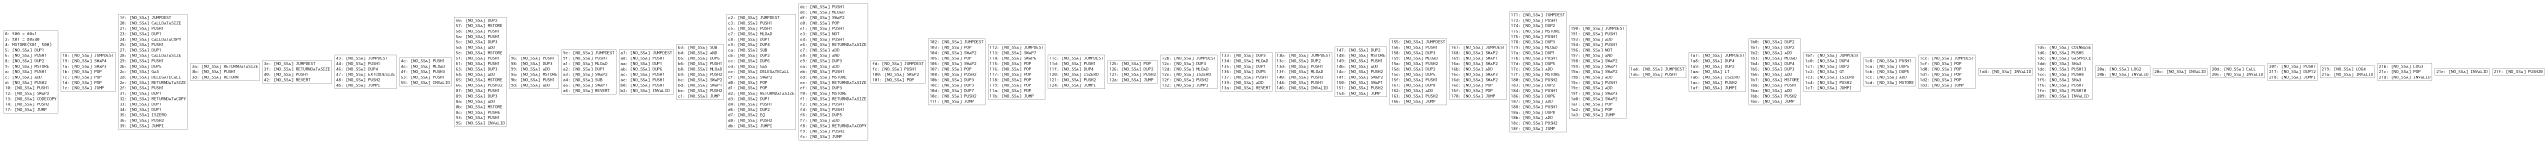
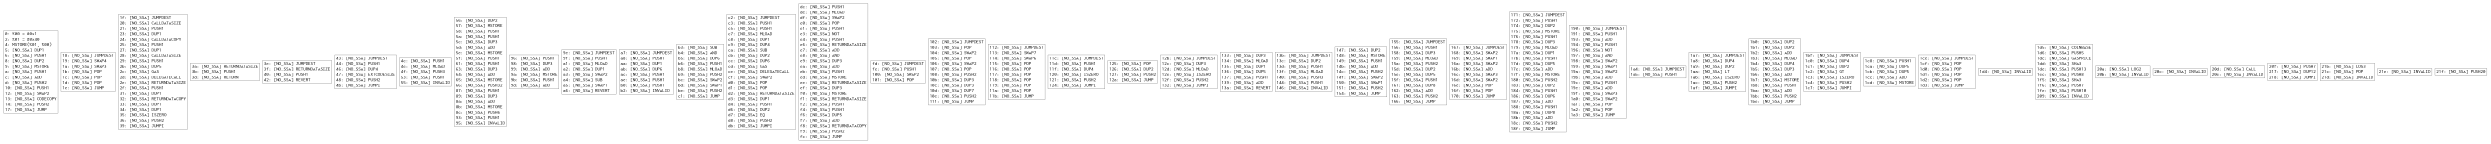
  digraph {
    node [fontname=Courier fontsize=30.0 rank=same shape=box]
    n1 [label="0: %00 = #0x1\l2: %01 = #0x40\l4: MSTORE(%01, %00)\l5: [NO_SSA] DUP1\l6: [NO_SSA] PUSH1\l8: [NO_SSA] DUP2\l9: [NO_SSA] MSTORE\la: [NO_SSA] PUSH1\lc: [NO_SSA] ADD\ld: [NO_SSA] PUSH2\l10: [NO_SSA] PUSH1\l12: [NO_SSA] SWAP2\l13: [NO_SSA] CODECOPY\l14: [NO_SSA] PUSH2\l17: [NO_SSA] JUMP\l"]
    n2 [label="18: [NO_SSA] JUMPDEST\l19: [NO_SSA] SWAP4\l1a: [NO_SSA] SWAP3\l1b: [NO_SSA] POP\l1c: [NO_SSA] POP\l1d: [NO_SSA] POP\l1e: [NO_SSA] JUMP\l"]
    n3 [label="1f: [NO_SSA] JUMPDEST\l20: [NO_SSA] CALLDATASIZE\l21: [NO_SSA] PUSH1\l23: [NO_SSA] DUP1\l24: [NO_SSA] CALLDATACOPY\l25: [NO_SSA] PUSH1\l27: [NO_SSA] DUP1\l28: [NO_SSA] CALLDATASIZE\l29: [NO_SSA] PUSH1\l2b: [NO_SSA] DUP5\l2c: [NO_SSA] GAS\l2d: [NO_SSA] DELEGATECALL\l2e: [NO_SSA] RETURNDATASIZE\l2f: [NO_SSA] PUSH1\l31: [NO_SSA] DUP1\l32: [NO_SSA] RETURNDATACOPY\l33: [NO_SSA] DUP1\l34: [NO_SSA] DUP1\l35: [NO_SSA] ISZERO\l36: [NO_SSA] PUSH2\l39: [NO_SSA] JUMPI\l"]
    n4 [label="3a: [NO_SSA] RETURNDATASIZE\l3b: [NO_SSA] PUSH1\l3d: [NO_SSA] RETURN\l"]
    n5 [label="3e: [NO_SSA] JUMPDEST\l3f: [NO_SSA] RETURNDATASIZE\l40: [NO_SSA] PUSH1\l42: [NO_SSA] REVERT\l"]
    n6 [label="43: [NO_SSA] JUMPDEST\l44: [NO_SSA] PUSH1\l46: [NO_SSA] DUP4\l47: [NO_SSA] EXTCODESIZE\l48: [NO_SSA] PUSH2\l4b: [NO_SSA] JUMPI\l"]
    n7 [label="4c: [NO_SSA] PUSH1\l4e: [NO_SSA] MLOAD\l4f: [NO_SSA] PUSH3\l53: [NO_SSA] PUSH1\l55: [NO_SSA] INVALID\l"]
    n8 [label="56: [NO_SSA] DUP2\l57: [NO_SSA] MSTORE\l58: [NO_SSA] PUSH1\l5a: [NO_SSA] PUSH1\l5c: [NO_SSA] DUP3\l5d: [NO_SSA] ADD\l5e: [NO_SSA] MSTORE\l5f: [NO_SSA] PUSH1\l61: [NO_SSA] PUSH1\l63: [NO_SSA] DUP3\l64: [NO_SSA] ADD\l65: [NO_SSA] MSTORE\l66: [NO_SSA] PUSH32\l87: [NO_SSA] PUSH1\l89: [NO_SSA] DUP3\l8a: [NO_SSA] ADD\l8b: [NO_SSA] MSTORE\l8c: [NO_SSA] PUSH6\l93: [NO_SSA] PUSH1\l95: [NO_SSA] INVALID\l"]
    n9 [label="96: [NO_SSA] PUSH1\l98: [NO_SSA] DUP3\l99: [NO_SSA] ADD\l9a: [NO_SSA] MSTORE\l9b: [NO_SSA] PUSH1\l9d: [NO_SSA] ADD\l"]
    n10 [label="9e: [NO_SSA] JUMPDEST\l9f: [NO_SSA] PUSH1\la1: [NO_SSA] MLOAD\la2: [NO_SSA] DUP1\la3: [NO_SSA] SWAP2\la4: [NO_SSA] SUB\la5: [NO_SSA] SWAP1\la6: [NO_SSA] REVERT\l"]
    n11 [label="a7: [NO_SSA] JUMPDEST\la8: [NO_SSA] PUSH1\laa: [NO_SSA] DUP1\lab: [NO_SSA] DUP6\lac: [NO_SSA] PUSH1\lae: [NO_SSA] PUSH1\lb0: [NO_SSA] PUSH1\lb2: [NO_SSA] INVALID\l"]
    n12 [label="b3: [NO_SSA] SUB\lb4: [NO_SSA] AND\lb5: [NO_SSA] DUP6\lb6: [NO_SSA] PUSH1\lb8: [NO_SSA] MLOAD\lb9: [NO_SSA] PUSH2\lbc: [NO_SSA] SWAP2\lbd: [NO_SSA] SWAP1\lbe: [NO_SSA] PUSH2\lc1: [NO_SSA] JUMP\l"]
    n13 [label="c2: [NO_SSA] JUMPDEST\lc3: [NO_SSA] PUSH1\lc5: [NO_SSA] PUSH1\lc7: [NO_SSA] MLOAD\lc8: [NO_SSA] DUP1\lc9: [NO_SSA] DUP4\lca: [NO_SSA] SUB\lcb: [NO_SSA] DUP2\lcc: [NO_SSA] DUP6\lcd: [NO_SSA] GAS\lce: [NO_SSA] DELEGATECALL\lcf: [NO_SSA] SWAP2\ld0: [NO_SSA] POP\ld1: [NO_SSA] POP\ld2: [NO_SSA] RETURNDATASIZE\ld3: [NO_SSA] DUP1\ld4: [NO_SSA] PUSH1\ld6: [NO_SSA] DUP2\ld7: [NO_SSA] EQ\ld8: [NO_SSA] PUSH2\ldb: [NO_SSA] JUMPI\l"]
    n14 [label="dc: [NO_SSA] PUSH1\lde: [NO_SSA] MLOAD\ldf: [NO_SSA] SWAP2\le0: [NO_SSA] POP\le1: [NO_SSA] PUSH1\le3: [NO_SSA] NOT\le4: [NO_SSA] PUSH1\le6: [NO_SSA] RETURNDATASIZE\le7: [NO_SSA] ADD\le8: [NO_SSA] AND\le9: [NO_SSA] DUP3\lea: [NO_SSA] ADD\leb: [NO_SSA] PUSH1\led: [NO_SSA] MSTORE\lee: [NO_SSA] RETURNDATASIZE\lef: [NO_SSA] DUP3\lf0: [NO_SSA] MSTORE\lf1: [NO_SSA] RETURNDATASIZE\lf2: [NO_SSA] PUSH1\lf4: [NO_SSA] PUSH1\lf6: [NO_SSA] DUP5\lf7: [NO_SSA] ADD\lf8: [NO_SSA] RETURNDATACOPY\lf9: [NO_SSA] PUSH2\lfc: [NO_SSA] JUMP\l"]
    n15 [label="fd: [NO_SSA] JUMPDEST\lfe: [NO_SSA] PUSH1\l100: [NO_SSA] SWAP2\l101: [NO_SSA] POP\l"]
    n16 [label="102: [NO_SSA] JUMPDEST\l103: [NO_SSA] POP\l104: [NO_SSA] SWAP2\l105: [NO_SSA] POP\l106: [NO_SSA] SWAP2\l107: [NO_SSA] POP\l108: [NO_SSA] PUSH2\l10b: [NO_SSA] DUP3\l10c: [NO_SSA] DUP3\l10d: [NO_SSA] DUP7\l10e: [NO_SSA] PUSH2\l111: [NO_SSA] JUMP\l"]
    n17 [label="112: [NO_SSA] JUMPDEST\l113: [NO_SSA] SWAP7\l114: [NO_SSA] SWAP6\l115: [NO_SSA] POP\l116: [NO_SSA] POP\l117: [NO_SSA] POP\l118: [NO_SSA] POP\l119: [NO_SSA] POP\l11a: [NO_SSA] POP\l11b: [NO_SSA] JUMP\l"]
    n18 [label="11c: [NO_SSA] JUMPDEST\l11d: [NO_SSA] PUSH1\l11f: [NO_SSA] DUP4\l120: [NO_SSA] ISZERO\l121: [NO_SSA] PUSH2\l124: [NO_SSA] JUMPI\l"]
    n19 [label="125: [NO_SSA] POP\l126: [NO_SSA] DUP2\l127: [NO_SSA] PUSH2\l12a: [NO_SSA] JUMP\l"]
    n20 [label="12b: [NO_SSA] JUMPDEST\l12c: [NO_SSA] DUP3\l12d: [NO_SSA] MLOAD\l12e: [NO_SSA] ISZERO\l12f: [NO_SSA] PUSH2\l132: [NO_SSA] JUMPI\l"]
    n21 [label="133: [NO_SSA] DUP3\l134: [NO_SSA] MLOAD\l135: [NO_SSA] DUP1\l136: [NO_SSA] DUP5\l137: [NO_SSA] PUSH1\l139: [NO_SSA] ADD\l13a: [NO_SSA] REVERT\l"]
    n22 [label="13b: [NO_SSA] JUMPDEST\l13c: [NO_SSA] DUP2\l13d: [NO_SSA] PUSH1\l13f: [NO_SSA] MLOAD\l140: [NO_SSA] PUSH3\l144: [NO_SSA] PUSH1\l146: [NO_SSA] INVALID\l"]
    n23 [label="147: [NO_SSA] DUP2\l148: [NO_SSA] MSTORE\l149: [NO_SSA] PUSH1\l14b: [NO_SSA] ADD\l14c: [NO_SSA] PUSH2\l14f: [NO_SSA] SWAP2\l150: [NO_SSA] SWAP1\l151: [NO_SSA] PUSH2\l154: [NO_SSA] JUMP\l"]
    n24 [label="155: [NO_SSA] JUMPDEST\l156: [NO_SSA] PUSH1\l158: [NO_SSA] DUP3\l159: [NO_SSA] MLOAD\l15a: [NO_SSA] PUSH2\l15d: [NO_SSA] DUP2\l15e: [NO_SSA] DUP5\l15f: [NO_SSA] PUSH1\l161: [NO_SSA] DUP8\l162: [NO_SSA] ADD\l163: [NO_SSA] PUSH2\l166: [NO_SSA] JUMP\l"]
    n25 [label="167: [NO_SSA] JUMPDEST\l168: [NO_SSA] SWAP2\l169: [NO_SSA] SWAP1\l16a: [NO_SSA] SWAP2\l16b: [NO_SSA] ADD\l16c: [NO_SSA] SWAP3\l16d: [NO_SSA] SWAP2\l16e: [NO_SSA] POP\l16f: [NO_SSA] POP\l170: [NO_SSA] JUMP\l"]
    n26 [label="171: [NO_SSA] JUMPDEST\l172: [NO_SSA] PUSH1\l174: [NO_SSA] DUP2\l175: [NO_SSA] MSTORE\l176: [NO_SSA] PUSH1\l178: [NO_SSA] DUP3\l179: [NO_SSA] MLOAD\l17a: [NO_SSA] DUP1\l17b: [NO_SSA] PUSH1\l17d: [NO_SSA] DUP5\l17e: [NO_SSA] ADD\l17f: [NO_SSA] MSTORE\l180: [NO_SSA] PUSH2\l183: [NO_SSA] DUP2\l184: [NO_SSA] PUSH1\l186: [NO_SSA] DUP6\l187: [NO_SSA] ADD\l188: [NO_SSA] PUSH1\l18a: [NO_SSA] DUP8\l18b: [NO_SSA] ADD\l18c: [NO_SSA] PUSH2\l18f: [NO_SSA] JUMP\l"]
    n27 [label="190: [NO_SSA] JUMPDEST\l191: [NO_SSA] PUSH1\l193: [NO_SSA] ADD\l194: [NO_SSA] PUSH1\l196: [NO_SSA] NOT\l197: [NO_SSA] AND\l198: [NO_SSA] SWAP2\l199: [NO_SSA] SWAP1\l19a: [NO_SSA] SWAP2\l19b: [NO_SSA] ADD\l19c: [NO_SSA] PUSH1\l19e: [NO_SSA] ADD\l19f: [NO_SSA] SWAP3\l1a0: [NO_SSA] SWAP2\l1a1: [NO_SSA] POP\l1a2: [NO_SSA] POP\l1a3: [NO_SSA] JUMP\l"]
    n28 [label="1a4: [NO_SSA] JUMPDEST\l1a5: [NO_SSA] PUSH1\l"]
    n29 [label="1a7: [NO_SSA] JUMPDEST\l1a8: [NO_SSA] DUP4\l1a9: [NO_SSA] DUP2\l1aa: [NO_SSA] LT\l1ab: [NO_SSA] ISZERO\l1ac: [NO_SSA] PUSH2\l1af: [NO_SSA] JUMPI\l"]
    n30 [label="1b0: [NO_SSA] DUP2\l1b1: [NO_SSA] DUP2\l1b2: [NO_SSA] ADD\l1b3: [NO_SSA] MLOAD\l1b4: [NO_SSA] DUP4\l1b5: [NO_SSA] DUP3\l1b6: [NO_SSA] ADD\l1b7: [NO_SSA] MSTORE\l1b8: [NO_SSA] PUSH1\l1ba: [NO_SSA] ADD\l1bb: [NO_SSA] PUSH2\l1be: [NO_SSA] JUMP\l"]
    n31 [label="1bf: [NO_SSA] JUMPDEST\l1c0: [NO_SSA] DUP4\l1c1: [NO_SSA] DUP2\l1c2: [NO_SSA] GT\l1c3: [NO_SSA] ISZERO\l1c4: [NO_SSA] PUSH2\l1c7: [NO_SSA] JUMPI\l"]
    n32 [label="1c8: [NO_SSA] PUSH1\l1ca: [NO_SSA] DUP5\l1cb: [NO_SSA] DUP5\l1cc: [NO_SSA] ADD\l1cd: [NO_SSA] MSTORE\l"]
    n33 [label="1ce: [NO_SSA] JUMPDEST\l1cf: [NO_SSA] POP\l1d0: [NO_SSA] POP\l1d1: [NO_SSA] POP\l1d2: [NO_SSA] POP\l1d3: [NO_SSA] JUMP\l"]
    n34 [label="1d4: [NO_SSA] INVALID\l"]
    n35 [label="1d5: [NO_SSA] COINBASE\l1d6: [NO_SSA] PUSH5\l1dc: [NO_SSA] GASPRICE\l1dd: [NO_SSA] SHA3\l1de: [NO_SSA] PUSH13\l1ec: [NO_SSA] PUSH8\l1f5: [NO_SSA] SHA3\l1f6: [NO_SSA] PUSH7\l1fe: [NO_SSA] PUSH10\l209: [NO_SSA] INVALID\l"]
    n36 [label="20a: [NO_SSA] LOG2\l20b: [NO_SSA] INVALID\l"]
    n37 [label="20c: [NO_SSA] INVALID\l"]
    n38 [label="20d: [NO_SSA] CALL\l20e: [NO_SSA] INVALID\l"]
    n39 [label="20f: [NO_SSA] PUSH7\l217: [NO_SSA] DUP12\l218: [NO_SSA] JUMPI\l"]
-   n40 [label="219: [NO_SSA] LOG4\l21a: [NO_SSA] INVALID\l"]
    n41 [label="21b: [NO_SSA] LOG3\l21c: [NO_SSA] POP\l21d: [NO_SSA] INVALID\l"]
    n42 [label="21e: [NO_SSA] INVALID\l"]
    n43 [label="21f: [NO_SSA] PUSH20\l"]
    subgraph sub_1 {
      n1
      n2
      n3
      n4
      n5
      n6
      n7
      n8
      n9
      n10
      n11
      n12
      n13
      n14
      n15
      n16
      n17
      n18
      n19
      n20
      n21
      n22
      n23
      n24
      n25
      n26
      n27
      n28
      n29
      n30
      n31
      n32
      n33
      n34
      n35
      n36
      n37
      n38
      n39
-     n40
      n41
      n42
      n43
    }
  }
